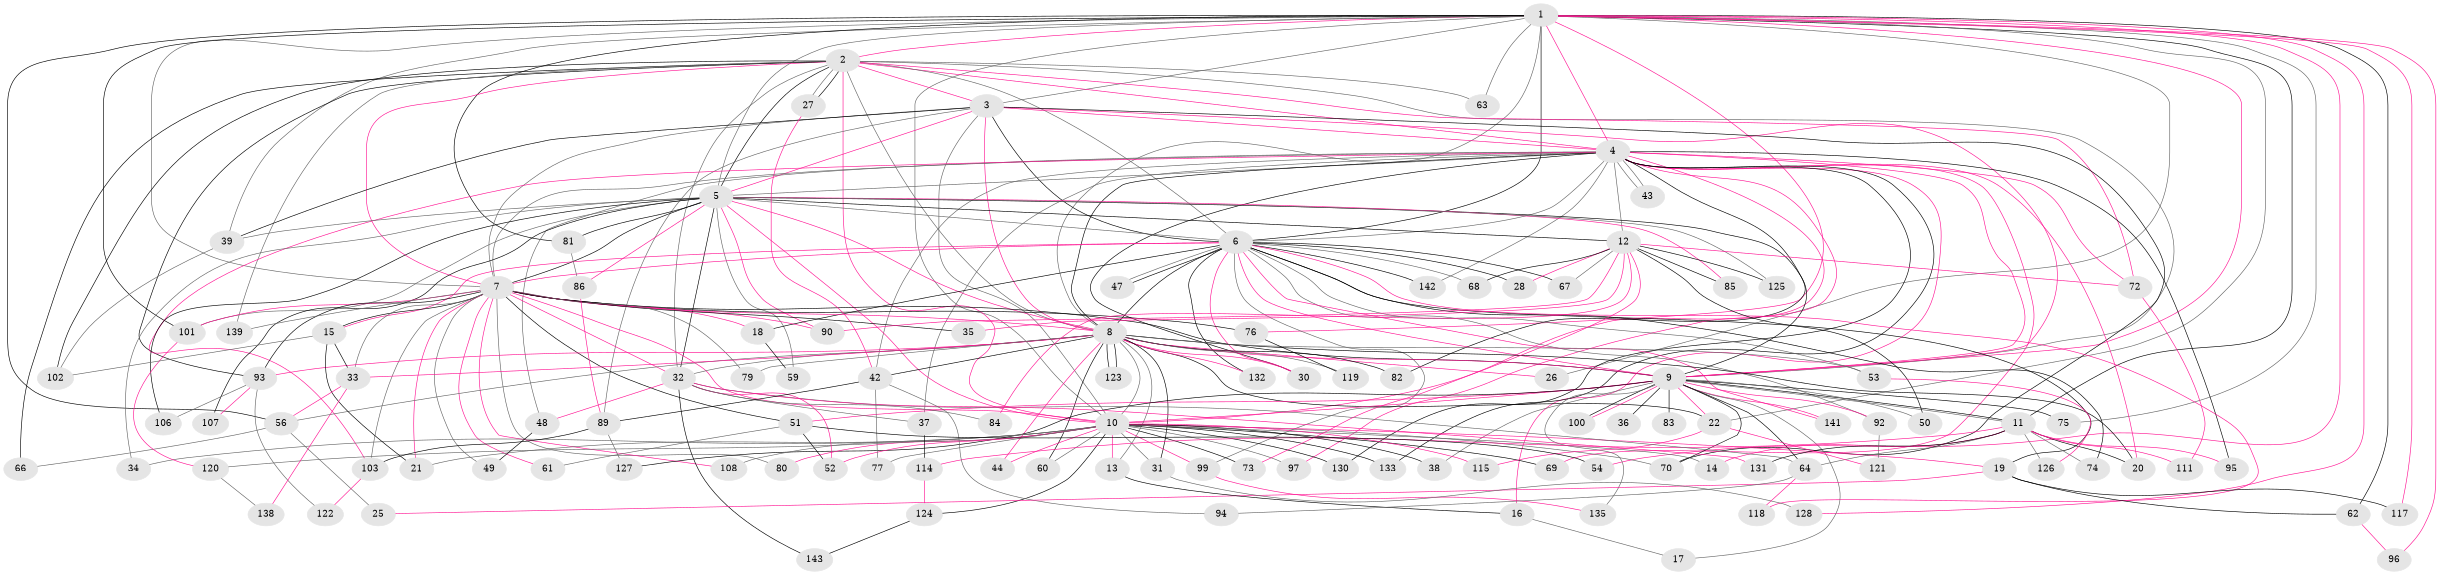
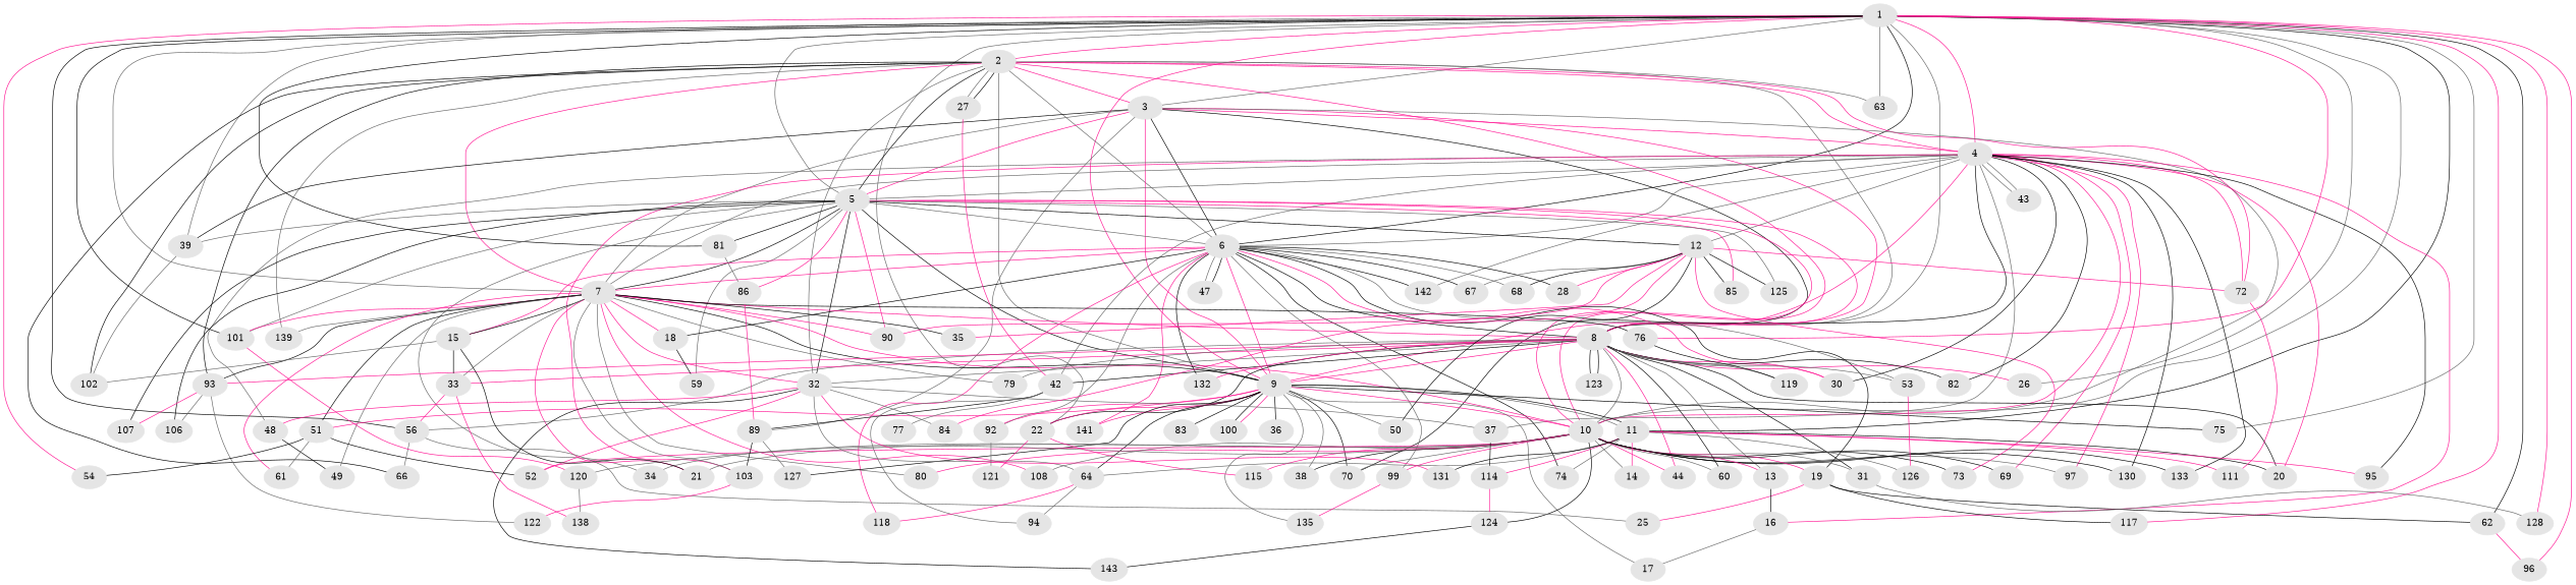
  graph {
    node [color=gray90 style=filled]
    edge [color=deeppink]
    1 [super="+137"]
    2 [super="+55"]
    3 [super="+88"]
    4 [super="+71"]
    5 [super="+58"]
    6 [super="+24"]
    7 [super="+134"]
    8 [super="+109"]
    9 [super="+23"]
    10 [super="+25"]
    11 [super="+29"]
    22 [super="+41"]
    26
    39 [super="+46"]
    54
    56 [super="+57"]
    62
    63
    75
    76
    81
    96
    101 [super="+129"]
    117
    128
    27
    32 [super="+78"]
    66
    72 [super="+87"]
    93 [super="+104"]
    102 [super="+105"]
    139
    70
    89 [super="+98"]
    12 [super="+116"]
    16
    20
    30 [super="+40"]
    37
    42 [super="+144"]
    43
    48
    69
    82
    95
    97
    103 [super="+112"]
    130
    133
    142
    34
    59
    85
    86
    90 [super="+110"]
    106
    107
    125
    15
    18
    19
    28
    47
    53
    67
    68
    74
    92
    99
    118
    132
    141
    21
    33 [super="+45"]
    35
    49
    51
    61
    79
    80
    108
    13
    31
    44
    60
    119
    123
    17
    36
    38
    50
    64 [super="+91"]
    83
    100
    127
    135
    14
    52 [super="+140"]
    73
    77 [super="+113"]
    115
    120
    124
    111
    114
    126
    131
    121 [super="+136"]
    n109 [label=25]
    84
    143
    122
    94
    138
    1 -- 2
    1 -- 3 [color=gray40]
    1 -- 4
    1 -- 5 [color=gray40]
    1 -- 6 [color=black]
    1 -- 7 [color=gray40 weight=2]
    1 -- 8 [color=gray40]
    1 -- 9
    1 -- 10 [color=gray40]
    1 -- 11 [color=black]
    1 -- 22 [color=gray40]
    1 -- 26 [color=gray40]
    1 -- 39 [color=gray40]
    1 -- 54
    1 -- 56 [color=black]
    1 -- 62 [color=black]
    1 -- 63 [color=gray40]
    1 -- 75 [color=gray40]
    1 -- 76
    1 -- 81 [color=black]
    1 -- 96
    1 -- 101 [color=black]
    1 -- 117
    1 -- 128
    2 -- 3
    2 -- 4 [weight=2]
    2 -- 5 [color=black]
    2 -- 6 [color=gray40]
    2 -- 7
    2 -- 8 [color=gray40]
    2 -- 9 [color=gray40]
    2 -- 10
    2 -- 63 [color=gray40]
    2 -- 27 [color=gray40]
    2 -- 27 [color=black]
    2 -- 32 [color=gray40]
    2 -- 66 [color=black]
    2 -- 72
    2 -- 93 [color=black]
    2 -- 102 [color=black]
    2 -- 139 [color=gray40]
    3 -- 4
    3 -- 5
    3 -- 6 [color=black]
    3 -- 7 [color=gray40]
    3 -- 8
    3 -- 9 [weight=2]
    3 -- 10 [color=gray40]
    3 -- 39 [color=black]
    3 -- 70 [color=black]
    3 -- 89 [color=gray40]
    4 -- 5 [color=gray40]
    4 -- 6 [color=gray40]
    4 -- 7 [color=gray40]
    4 -- 8 [color=black]
    4 -- 9
    4 -- 10
    4 -- 72
    4 -- 12 [color=gray40 weight=2]
    4 -- 16
    4 -- 20
    4 -- 30 [color=black]
    4 -- 37 [color=gray40]
    4 -- 42 [color=gray40]
    4 -- 43 [color=gray40]
    4 -- 43 [color=gray40]
    4 -- 48 [color=gray40]
    4 -- 69
    4 -- 82 [color=black]
    4 -- 95 [color=black]
    4 -- 97
    4 -- 103
    4 -- 130 [color=black]
    4 -- 133 [color=black]
    4 -- 142 [color=gray40]
    5 -- 6 [color=gray40]
    5 -- 7 [color=black]
    5 -- 8
    5 -- 9 [color=black]
    5 -- 10
    5 -- 39 [color=gray40]
    5 -- 81 [color=black]
    5 -- 101 [color=gray40]
    5 -- 32 [color=black]
    5 -- 12 [color=black]
    5 -- 34 [color=gray40]
    5 -- 59 [color=gray40]
    5 -- 85
    5 -- 86
    5 -- 90
    5 -- 106 [color=black]
    5 -- 107 [color=black]
    5 -- 125 [color=gray40]
    6 -- 7 [weight=2]
    6 -- 8 [color=black]
    6 -- 9
    6 -- 30
    6 -- 142 [color=black]
    6 -- 15
    6 -- 18 [color=black]
    6 -- 19 [color=black]
    6 -- 28 [color=black]
    6 -- 47 [color=gray40]
    6 -- 47 [color=black]
    6 -- 53 [color=gray40]
    6 -- 67 [color=black]
    6 -- 68 [color=gray40]
    6 -- 74 [color=black]
    6 -- 92 [color=gray40]
    6 -- 99 [color=gray40]
    6 -- 118
    6 -- 132 [color=black]
    6 -- 141
    7 -- 8
    7 -- 9 [color=black]
    7 -- 10
    7 -- 76 [color=black]
    7 -- 101
    7 -- 32
    7 -- 93 [color=black]
    7 -- 139 [color=gray40]
    7 -- 103 [color=gray40]
    7 -- 90
    7 -- 15 [color=black]
    7 -- 18
    7 -- 21
    7 -- 33 [color=gray40]
    7 -- 35 [color=black]
    7 -- 49 [color=gray40]
    7 -- 51 [color=black]
    7 -- 61
    7 -- 79 [color=gray40]
    7 -- 80 [color=gray40]
    7 -- 108
    8 -- 9
    8 -- 10 [color=gray40]
    8 -- 22 [color=black]
    8 -- 26
    8 -- 56 [color=gray40]
    8 -- 32 [color=gray40]
    8 -- 93
    8 -- 20 [color=black]
    8 -- 30
    8 -- 42 [color=black]
    8 -- 82 [color=black]
    8 -- 53 [color=gray40]
    8 -- 132
    8 -- 33
    8 -- 79 [color=gray40]
    8 -- 13 [color=gray40]
    8 -- 31 [color=black]
    8 -- 44
    8 -- 60 [color=black]
    8 -- 119 [color=gray40]
    8 -- 123 [color=black]
    8 -- 123 [color=black]
    9 -- 10
    9 -- 11 [color=gray40]
    9 -- 11 [color=black]
    9 -- 22
    9 -- 75 [color=black]
    9 -- 70 [color=black]
    9 -- 92
    9 -- 141
    9 -- 51
    9 -- 17 [color=gray40]
    9 -- 36 [color=black weight=2]
    9 -- 38 [color=gray40]
    9 -- 50 [color=gray40]
    9 -- 64 [color=black]
    9 -- 83 [color=black weight=2]
    9 -- 100 [color=black]
    9 -- 100
    9 -- 127 [color=black]
    9 -- 135 [color=gray40]
    10 -- 70 [color=gray40]
    10 -- 69 [color=black]
    10 -- 97 [color=gray40]
    10 -- 130 [color=black]
    10 -- 133 [color=black]
    10 -- 34 [color=gray40]
    10 -- 19
    10 -- 99
    10 -- 21 [color=gray40]
    10 -- 80
    10 -- 108 [color=gray40]
    10 -- 13
    10 -- 31 [color=gray40]
    10 -- 44
    10 -- 60 [color=gray40]
    10 -- 38 [color=black]
    10 -- 14 [color=gray40]
    10 -- 52
    10 -- 73 [color=black]
-   10 -- 77 [color=gray40 weight=2]
    10 -- 115
    10 -- 120 [color=gray40]
    10 -- 124 [color=black]
    11 -- 20 [color=black]
    11 -- 95
    11 -- 74 [color=gray40]
    11 -- 64 [color=gray40]
    11 -- 14
    11 -- 111
    11 -- 114
    11 -- 126 [color=gray40]
    11 -- 131 [color=black]
    22 -- 115
    22 -- 121
    39 -- 102 [color=gray40]
    56 -- 66 [color=gray40]
    56 -- n109 [color=gray40]
    62 -- 96
    76 -- 119 [color=black]
    81 -- 86 [color=gray40]
    101 -- 120
    27 -- 42
    32 -- 37 [color=gray40]
    32 -- 48
    32 -- 64 [color=gray40]
    32 -- 52
    32 -- 131
    32 -- 84 [color=gray40]
    32 -- 143 [color=black]
    72 -- 111
    93 -- 106 [color=gray40]
    93 -- 107
    93 -- 122 [color=gray40]
    89 -- 103 [color=black]
    89 -- 127 [color=gray40]
    12 -- 72
    12 -- 85 [color=black]
    12 -- 90
    12 -- 125 [color=black]
    12 -- 28
    12 -- 67 [color=gray40]
    12 -- 68 [color=black]
    12 -- 35
    12 -- 50 [color=black]
    12 -- 73
    12 -- 84
    16 -- 17 [color=gray40]
    37 -- 114 [color=black]
    42 -- 89 [color=black]
    42 -- 77 [color=gray40]
    42 -- 94 [color=gray40]
    48 -- 49 [color=black]
    103 -- 122
    86 -- 89
    15 -- 102 [color=gray40]
    15 -- 21 [color=black]
    15 -- 33 [color=black]
    18 -- 59 [color=black]
    19 -- 62 [color=black]
    19 -- 117 [color=black]
    19 -- n109
    53 -- 126
    92 -- 121 [color=gray40]
    99 -- 135
    33 -- 56
    33 -- 138
    51 -- 54 [color=black]
    51 -- 61 [color=gray40]
    51 -- 52 [color=black]
    13 -- 16 [color=black]
    31 -- 128 [color=gray40]
    64 -- 118
    64 -- 94 [color=gray40]
    120 -- 138 [color=gray40]
    124 -- 143 [color=black]
    114 -- 124
  }
